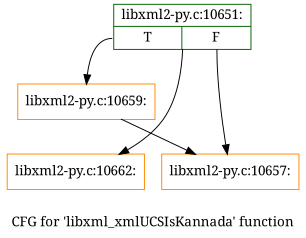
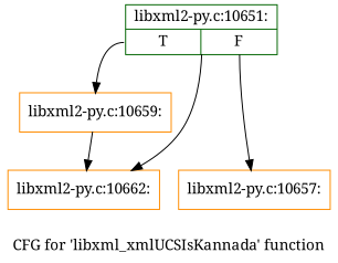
  digraph {
    fontname="Noto Serif"
    label="CFG for 'libxml_xmlUCSIsKannada' function"
    node [color=darkorange fontname="Noto Serif" shape=record]
    edge [fontname="Noto Serif"]
    n1 [color=darkgreen label="{libxml2-py.c:10651:|{<s0>T|<s1>F}}"]
    n2 [label="{libxml2-py.c:10659:}"]
    n3 [label="{libxml2-py.c:10657:}"]
    n4 [label="{libxml2-py.c:10662:}"]
    n1 -> n2 [tailport=s0]
    n1 -> n3 [tailport=s1]
    n1 -> n4
-   n2 -> n3
+   n2 -> n4
  }
